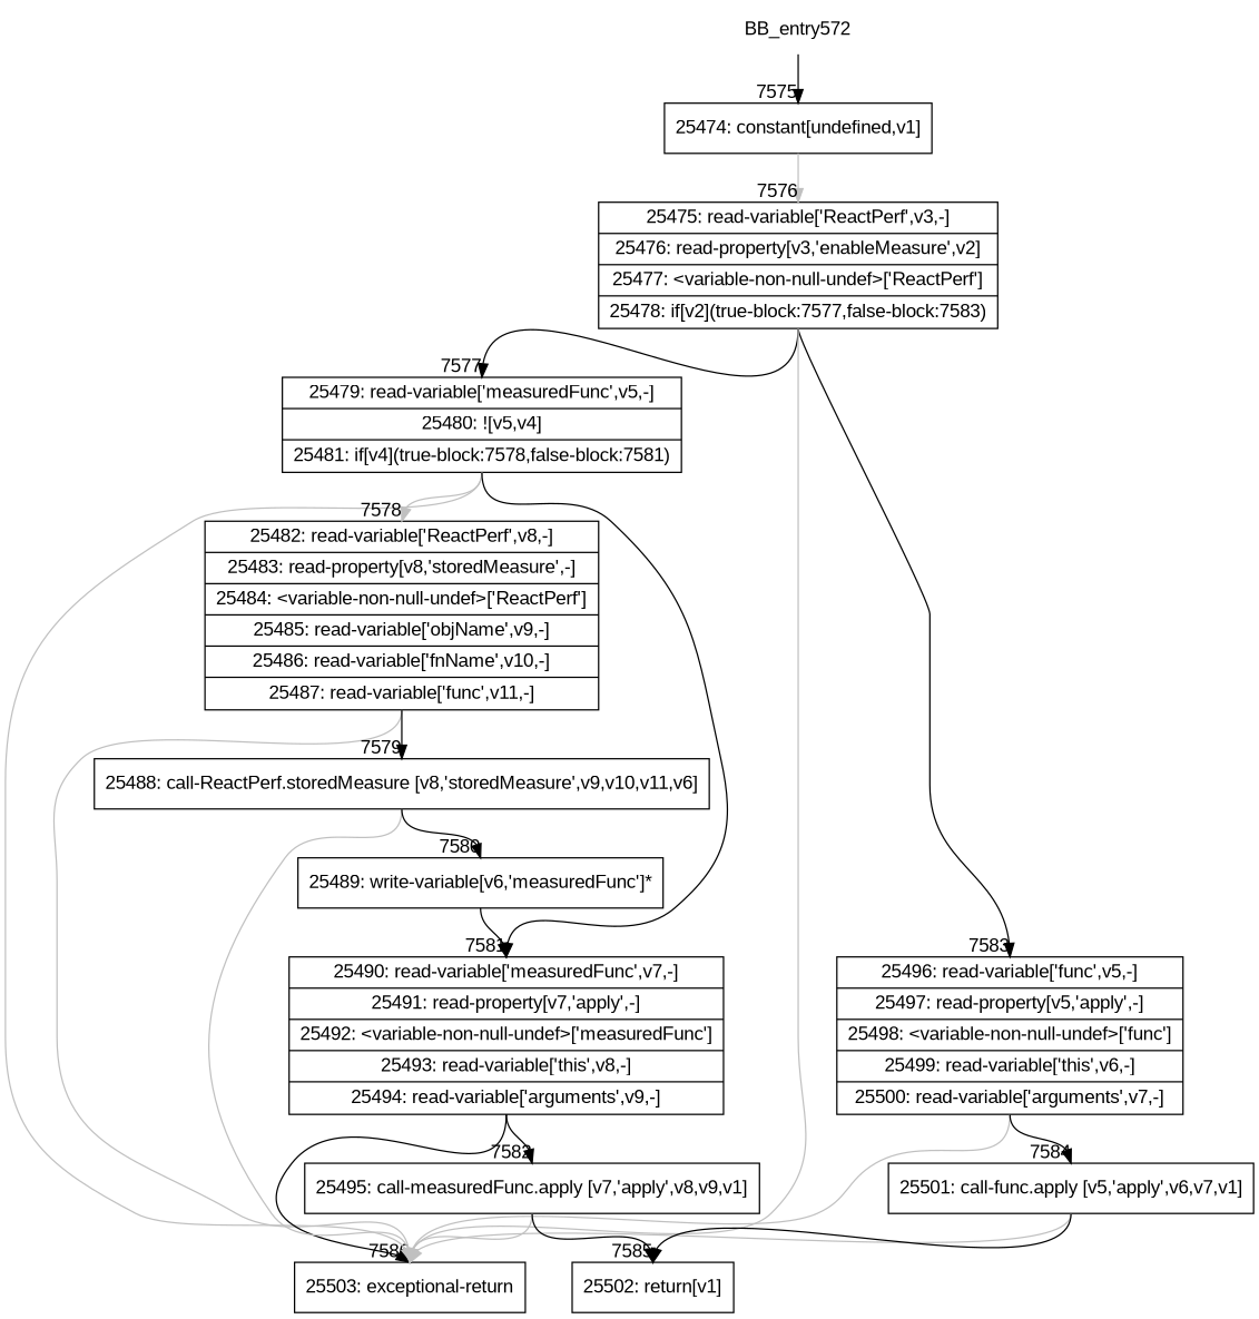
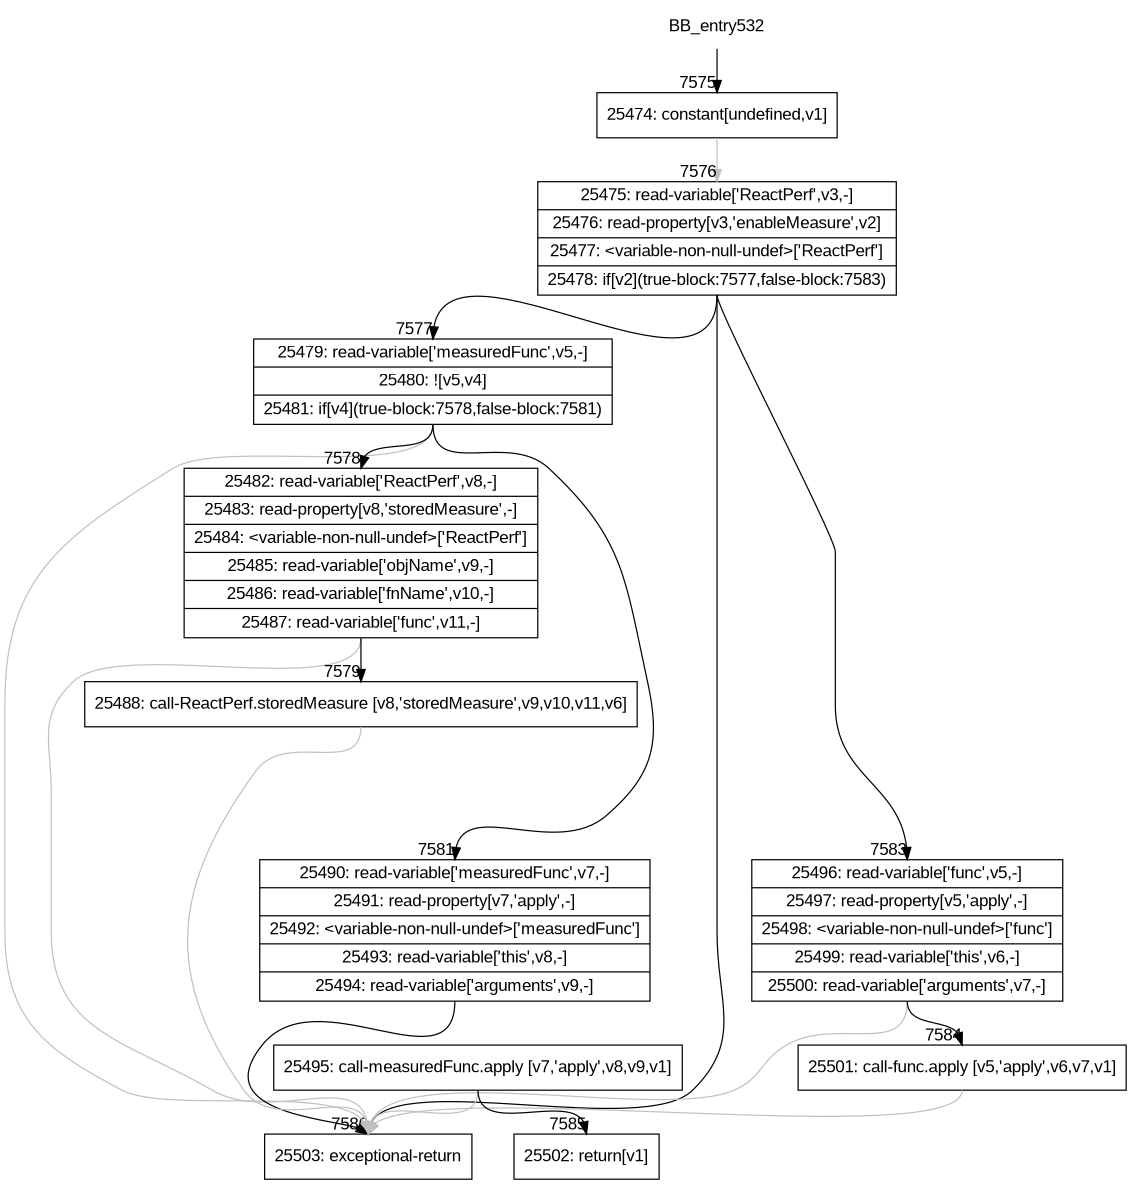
  digraph {
    fontname="Liberation Sans"
    rankdir=TD
    node [fontname="Liberation Sans" shape=record]
    edge [fontname="Liberation Sans" headport=n tailport=s]
-   BB_entry532 [shape=none label=BB_entry572]
+   BB_entry532 [shape=none]
    n2 [label="{25474: constant[undefined,v1]}"]
    n3 [label="{25475: read-variable['ReactPerf',v3,-]|25476: read-property[v3,'enableMeasure',v2]|25477: \<variable-non-null-undef\>['ReactPerf']|25478: if[v2](true-block:7577,false-block:7583)}"]
    n4 [label="{25479: read-variable['measuredFunc',v5,-]|25480: ![v5,v4]|25481: if[v4](true-block:7578,false-block:7581)}"]
    n5 [label="{25496: read-variable['func',v5,-]|25497: read-property[v5,'apply',-]|25498: \<variable-non-null-undef\>['func']|25499: read-variable['this',v6,-]|25500: read-variable['arguments',v7,-]}"]
    n6 [label="{25503: exceptional-return}"]
    n7 [label="{25482: read-variable['ReactPerf',v8,-]|25483: read-property[v8,'storedMeasure',-]|25484: \<variable-non-null-undef\>['ReactPerf']|25485: read-variable['objName',v9,-]|25486: read-variable['fnName',v10,-]|25487: read-variable['func',v11,-]}"]
    n8 [label="{25490: read-variable['measuredFunc',v7,-]|25491: read-property[v7,'apply',-]|25492: \<variable-non-null-undef\>['measuredFunc']|25493: read-variable['this',v8,-]|25494: read-variable['arguments',v9,-]}"]
    n9 [label="{25501: call-func.apply [v5,'apply',v6,v7,v1]}"]
    n10 [label="{25488: call-ReactPerf.storedMeasure [v8,'storedMeasure',v9,v10,v11,v6]}"]
    n11 [label="{25495: call-measuredFunc.apply [v7,'apply',v8,v9,v1]}"]
    n12 [label="{25502: return[v1]}"]
-   n13 [label="{25489: write-variable[v6,'measuredFunc']*}"]
    BB_entry532 -> n2 [headlabel="    7575"]
    n2 -> n3 [color=gray headlabel="      7576"]
    n3 -> n4 [headlabel="      7577"]
    n3 -> n5 [headlabel="      7583"]
-   n3 -> n6 [color=gray headlabel="      7586"]
+   n3 -> n6 [color=black headlabel="      7586"]
    n4 -> n6 [color=gray]
-   n4 -> n7 [headlabel="      7578" color=gray]
+   n4 -> n7 [headlabel="      7578"]
    n4 -> n8 [headlabel="      7581"]
    n5 -> n6 [color=gray]
    n5 -> n9 [headlabel="      7584"]
    n7 -> n6 [color=gray]
    n7 -> n10 [headlabel="      7579"]
    n8 -> n6 [color=black]
-   n8 -> n11 [headlabel="      7582"]
    n9 -> n6 [color=gray]
-   n9 -> n12
    n10 -> n6 [color=gray]
-   n10 -> n13 [headlabel="      7580"]
    n11 -> n6 [color=gray]
    n11 -> n12 [headlabel="      7585"]
-   n13 -> n8
  }
